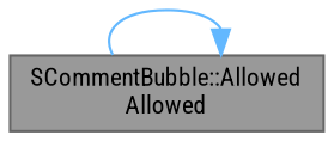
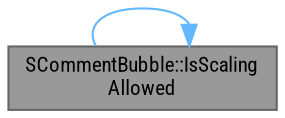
  digraph {
    rankdir=LR
    fontname="Roboto Condensed"
-   n1 [color=gray40 fillcolor=grey60 fontcolor=black fontname="Roboto Condensed" fontsize=10 height=0.2 label="SCommentBubble::Allowed\lAllowed" shape=box style=filled width=0.4]
+   n1 [color=gray40 fillcolor=grey60 fontcolor=black fontname="Roboto Condensed" fontsize=10 height=0.2 label="SCommentBubble::IsScaling\lAllowed" shape=box style=filled width=0.4]
    n1 -> n1 [color=steelblue1 fontname="Roboto Condensed" fontsize=10 labelfontname=Helvetica labelfontsize=10 style=solid]
  }
